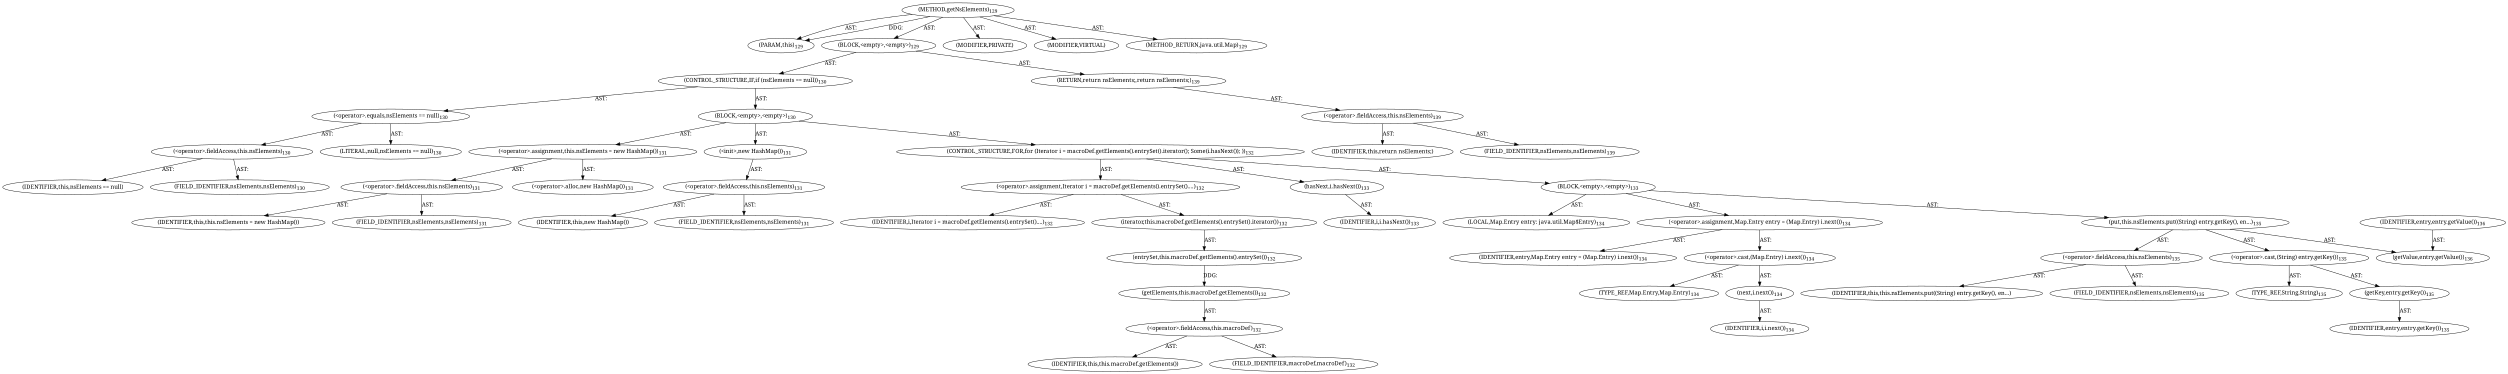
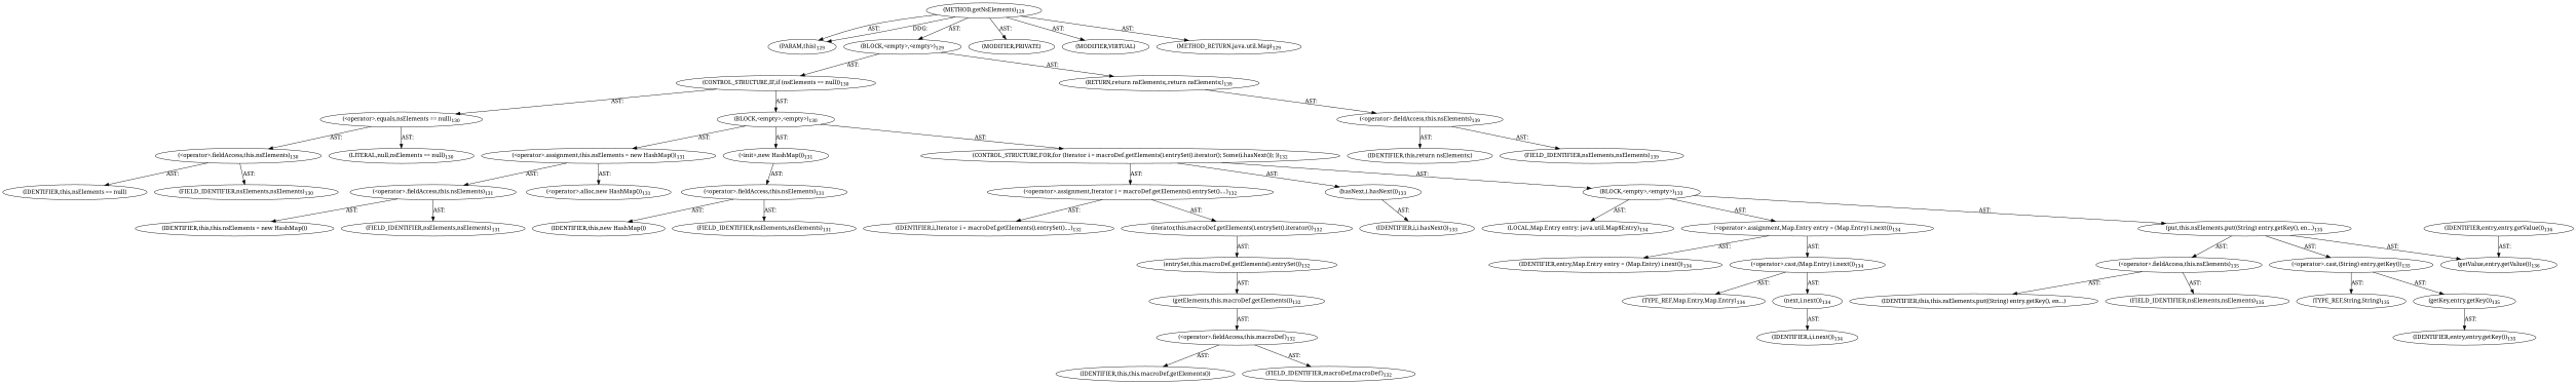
  digraph {
    fontname="Noto Serif"
    node [fontname="Noto Serif"]
    edge [fontname="Noto Serif"]
    n1 [label=<(METHOD,getNsElements)<SUB>129</SUB>>]
    n2 [label=<(PARAM,this)<SUB>129</SUB>>]
    n3 [label=<(BLOCK,&lt;empty&gt;,&lt;empty&gt;)<SUB>129</SUB>>]
    n4 [label=<(MODIFIER,PRIVATE)>]
    n5 [label=<(MODIFIER,VIRTUAL)>]
    n6 [label=<(METHOD_RETURN,java.util.Map)<SUB>129</SUB>>]
    n7 [label=<(CONTROL_STRUCTURE,IF,if (nsElements == null))<SUB>130</SUB>>]
    n8 [label=<(RETURN,return nsElements;,return nsElements;)<SUB>139</SUB>>]
    n9 [label=<(&lt;operator&gt;.equals,nsElements == null)<SUB>130</SUB>>]
    n10 [label=<(BLOCK,&lt;empty&gt;,&lt;empty&gt;)<SUB>130</SUB>>]
    n11 [label=<(&lt;operator&gt;.fieldAccess,this.nsElements)<SUB>139</SUB>>]
    n12 [label=<(&lt;operator&gt;.fieldAccess,this.nsElements)<SUB>130</SUB>>]
    n13 [label=<(LITERAL,null,nsElements == null)<SUB>130</SUB>>]
    n14 [label=<(&lt;operator&gt;.assignment,this.nsElements = new HashMap())<SUB>131</SUB>>]
    n15 [label=<(&lt;init&gt;,new HashMap())<SUB>131</SUB>>]
    n16 [label=<(CONTROL_STRUCTURE,FOR,for (Iterator i = macroDef.getElements().entrySet().iterator(); Some(i.hasNext()); ))<SUB>132</SUB>>]
    n17 [label=<(IDENTIFIER,this,nsElements == null)>]
    n18 [label=<(FIELD_IDENTIFIER,nsElements,nsElements)<SUB>130</SUB>>]
    n19 [label=<(&lt;operator&gt;.fieldAccess,this.nsElements)<SUB>131</SUB>>]
    n20 [label=<(&lt;operator&gt;.alloc,new HashMap())<SUB>131</SUB>>]
    n21 [label=<(&lt;operator&gt;.fieldAccess,this.nsElements)<SUB>131</SUB>>]
    n22 [label=<(&lt;operator&gt;.assignment,Iterator i = macroDef.getElements().entrySet()....)<SUB>132</SUB>>]
    n23 [label=<(hasNext,i.hasNext())<SUB>133</SUB>>]
    n24 [label=<(BLOCK,&lt;empty&gt;,&lt;empty&gt;)<SUB>133</SUB>>]
    n25 [label=<(IDENTIFIER,this,this.nsElements = new HashMap())>]
    n26 [label=<(FIELD_IDENTIFIER,nsElements,nsElements)<SUB>131</SUB>>]
    n27 [label=<(IDENTIFIER,this,new HashMap())>]
    n28 [label=<(FIELD_IDENTIFIER,nsElements,nsElements)<SUB>131</SUB>>]
    n29 [label=<(IDENTIFIER,i,Iterator i = macroDef.getElements().entrySet()....)<SUB>132</SUB>>]
    n30 [label=<(iterator,this.macroDef.getElements().entrySet().iterator())<SUB>132</SUB>>]
    n31 [label=<(IDENTIFIER,i,i.hasNext())<SUB>133</SUB>>]
    n32 [label=<(LOCAL,Map.Entry entry: java.util.Map$Entry)<SUB>134</SUB>>]
    n33 [label=<(&lt;operator&gt;.assignment,Map.Entry entry = (Map.Entry) i.next())<SUB>134</SUB>>]
    n34 [label=<(put,this.nsElements.put((String) entry.getKey(), en...)<SUB>135</SUB>>]
    n35 [label=<(entrySet,this.macroDef.getElements().entrySet())<SUB>132</SUB>>]
    n36 [label=<(getElements,this.macroDef.getElements())<SUB>132</SUB>>]
    n37 [label=<(&lt;operator&gt;.fieldAccess,this.macroDef)<SUB>132</SUB>>]
    n38 [label=<(IDENTIFIER,this,this.macroDef.getElements())>]
    n39 [label=<(FIELD_IDENTIFIER,macroDef,macroDef)<SUB>132</SUB>>]
    n40 [label=<(IDENTIFIER,entry,Map.Entry entry = (Map.Entry) i.next())<SUB>134</SUB>>]
    n41 [label=<(&lt;operator&gt;.cast,(Map.Entry) i.next())<SUB>134</SUB>>]
    n42 [label=<(&lt;operator&gt;.fieldAccess,this.nsElements)<SUB>135</SUB>>]
    n43 [label=<(&lt;operator&gt;.cast,(String) entry.getKey())<SUB>135</SUB>>]
    n44 [label=<(getValue,entry.getValue())<SUB>136</SUB>>]
    n45 [label=<(TYPE_REF,Map.Entry,Map.Entry)<SUB>134</SUB>>]
    n46 [label=<(next,i.next())<SUB>134</SUB>>]
    n47 [label=<(IDENTIFIER,i,i.next())<SUB>134</SUB>>]
    n48 [label=<(IDENTIFIER,this,this.nsElements.put((String) entry.getKey(), en...)>]
    n49 [label=<(FIELD_IDENTIFIER,nsElements,nsElements)<SUB>135</SUB>>]
    n50 [label=<(TYPE_REF,String,String)<SUB>135</SUB>>]
    n51 [label=<(getKey,entry.getKey())<SUB>135</SUB>>]
    n52 [label=<(IDENTIFIER,entry,entry.getKey())<SUB>135</SUB>>]
    n53 [label=<(IDENTIFIER,entry,entry.getValue())<SUB>136</SUB>>]
    n54 [label=<(IDENTIFIER,this,return nsElements;)>]
    n55 [label=<(FIELD_IDENTIFIER,nsElements,nsElements)<SUB>139</SUB>>]
    n1 -> n2 [label="AST: "]
    n1 -> n2 [label="DDG: "]
    n1 -> n3 [label="AST: "]
    n1 -> n4 [label="AST: "]
    n1 -> n5 [label="AST: "]
    n1 -> n6 [label="AST: "]
    n3 -> n7 [label="AST: "]
    n3 -> n8 [label="AST: "]
    n7 -> n9 [label="AST: "]
    n7 -> n10 [label="AST: "]
    n8 -> n11 [label="AST: "]
    n9 -> n12 [label="AST: "]
    n9 -> n13 [label="AST: "]
    n10 -> n14 [label="AST: "]
    n10 -> n15 [label="AST: "]
    n10 -> n16 [label="AST: "]
    n11 -> n54 [label="AST: "]
    n11 -> n55 [label="AST: "]
    n12 -> n17 [label="AST: "]
    n12 -> n18 [label="AST: "]
    n14 -> n19 [label="AST: "]
    n14 -> n20 [label="AST: "]
    n15 -> n21 [label="AST: "]
    n16 -> n22 [label="AST: "]
    n16 -> n23 [label="AST: "]
    n16 -> n24 [label="AST: "]
    n19 -> n25 [label="AST: "]
    n19 -> n26 [label="AST: "]
    n21 -> n27 [label="AST: "]
    n21 -> n28 [label="AST: "]
    n22 -> n29 [label="AST: "]
    n22 -> n30 [label="AST: "]
    n23 -> n31 [label="AST: "]
    n24 -> n32 [label="AST: "]
    n24 -> n33 [label="AST: "]
    n24 -> n34 [label="AST: "]
    n30 -> n35 [label="AST: "]
    n33 -> n40 [label="AST: "]
    n33 -> n41 [label="AST: "]
    n34 -> n42 [label="AST: "]
    n34 -> n43 [label="AST: "]
    n34 -> n44 [label="AST: "]
-   n35 -> n36 [label="DDG: "]
+   n35 -> n36 [label="AST: "]
    n36 -> n37 [label="AST: "]
    n37 -> n38 [label="AST: "]
    n37 -> n39 [label="AST: "]
    n41 -> n45 [label="AST: "]
    n41 -> n46 [label="AST: "]
    n42 -> n48 [label="AST: "]
    n42 -> n49 [label="AST: "]
    n43 -> n50 [label="AST: "]
    n43 -> n51 [label="AST: "]
    n46 -> n47 [label="AST: "]
    n51 -> n52 [label="AST: "]
    n53 -> n44 [label="AST: "]
  }
